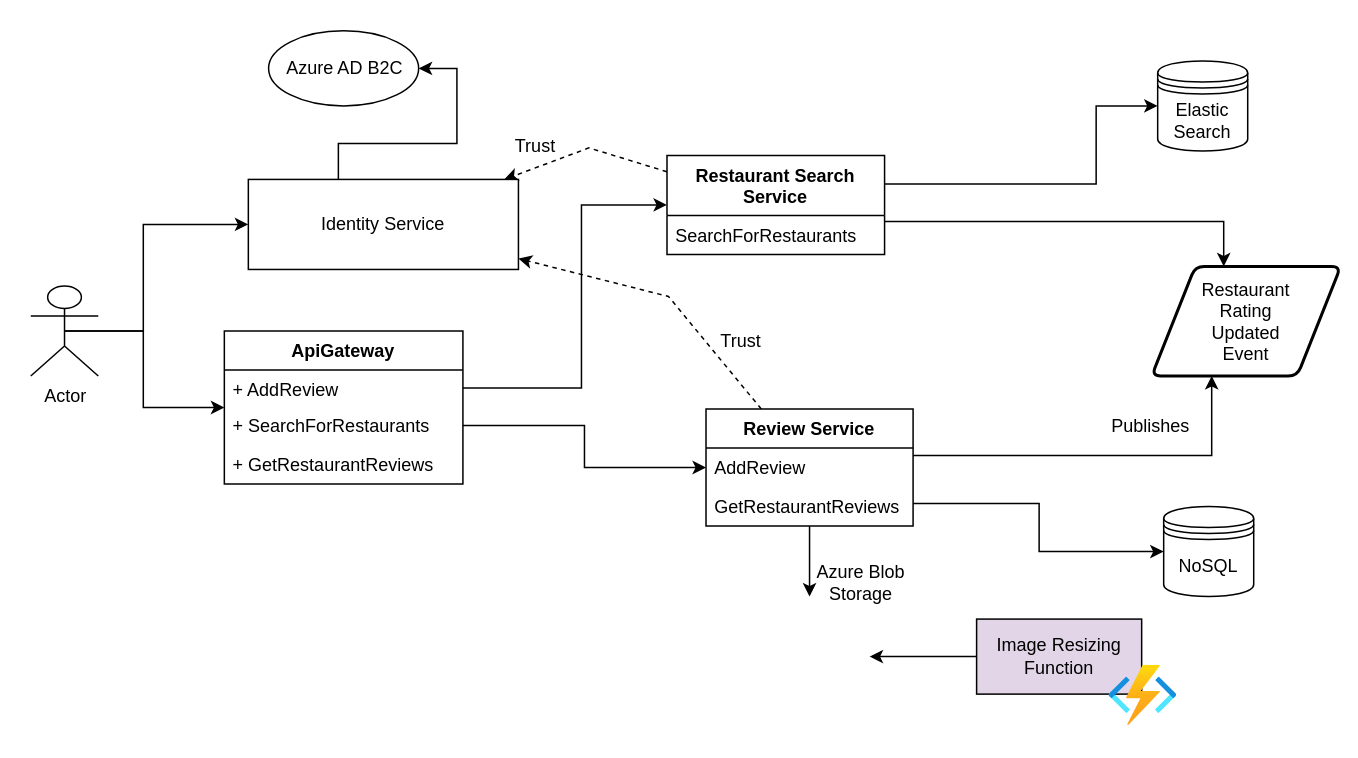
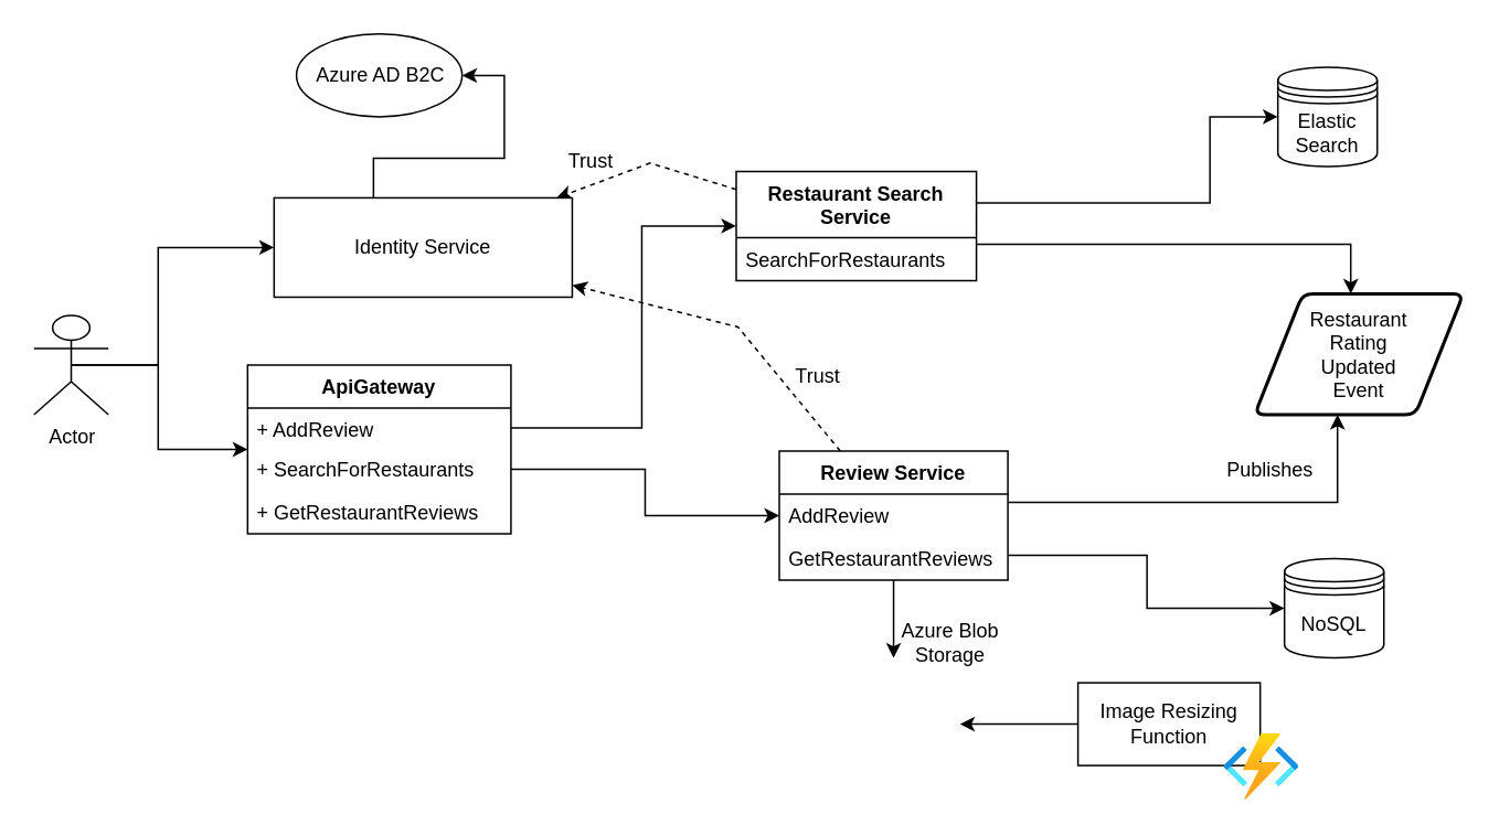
  <mxCell id="0" />
  <mxCell id="1" parent="0" />
  <mxCell id="2" value="Azure AD B2C" style="ellipse;html=1;dashed=0;whitespace=wrap;" parent="1" vertex="1"><mxGeometry x="178.5" y="20" width="100" height="50" as="geometry" /></mxCell>
  <mxCell id="3" style="edgeStyle=orthogonalEdgeStyle;rounded=0;orthogonalLoop=1;jettySize=auto;html=1;exitX=0.5;exitY=0.5;exitDx=0;exitDy=0;exitPerimeter=0;" parent="1" source="5" target="6" edge="1"><mxGeometry relative="1" as="geometry"><mxPoint x="145" y="352" as="targetPoint" /><Array as="points"><mxPoint x="95" y="220" /><mxPoint x="95" y="271" /></Array></mxGeometry></mxCell>
  <mxCell id="4" style="edgeStyle=orthogonalEdgeStyle;rounded=0;orthogonalLoop=1;jettySize=auto;html=1;exitX=0.5;exitY=0.5;exitDx=0;exitDy=0;exitPerimeter=0;" parent="1" source="5" target="20" edge="1"><mxGeometry relative="1" as="geometry"><Array as="points"><mxPoint x="95" y="220" /><mxPoint x="95" y="149" /></Array></mxGeometry></mxCell>
  <mxCell id="5" value="Actor" style="shape=umlActor;verticalLabelPosition=bottom;verticalAlign=top;html=1;outlineConnect=0;" parent="1" vertex="1"><mxGeometry x="20" y="190" width="45" height="60" as="geometry" /></mxCell>
  <mxCell id="6" value="ApiGateway" style="swimlane;fontStyle=1;align=center;verticalAlign=top;childLayout=stackLayout;horizontal=1;startSize=26;horizontalStack=0;resizeParent=1;resizeParentMax=0;resizeLast=0;collapsible=1;marginBottom=0;" parent="1" vertex="1"><mxGeometry x="149" y="220" width="159" height="102" as="geometry" /></mxCell>
  <mxCell id="7" value="+ AddReview" style="text;strokeColor=none;fillColor=none;align=left;verticalAlign=top;spacingLeft=4;spacingRight=4;overflow=hidden;rotatable=0;points=[[0,0.5],[1,0.5]];portConstraint=eastwest;fontStyle=0" parent="6" vertex="1"><mxGeometry y="26" width="159" height="24" as="geometry" /></mxCell>
  <mxCell id="8" value="+ SearchForRestaurants" style="text;strokeColor=none;fillColor=none;align=left;verticalAlign=top;spacingLeft=4;spacingRight=4;overflow=hidden;rotatable=0;points=[[0,0.5],[1,0.5]];portConstraint=eastwest;" parent="6" vertex="1"><mxGeometry y="50" width="159" height="26" as="geometry" /></mxCell>
  <mxCell id="9" value="+ GetRestaurantReviews" style="text;strokeColor=none;fillColor=none;align=left;verticalAlign=top;spacingLeft=4;spacingRight=4;overflow=hidden;rotatable=0;points=[[0,0.5],[1,0.5]];portConstraint=eastwest;" parent="6" vertex="1"><mxGeometry y="76" width="159" height="26" as="geometry" /></mxCell>
  <mxCell id="10" value="Trust" style="text;html=1;align=center;verticalAlign=middle;resizable=0;points=[];autosize=1;strokeColor=none;fillColor=none;" parent="1" vertex="1"><mxGeometry x="473" y="217" width="40" height="20" as="geometry" /></mxCell>
  <mxCell id="11" value="Trust" style="text;html=1;align=center;verticalAlign=middle;resizable=0;points=[];autosize=1;strokeColor=none;fillColor=none;" vertex="1" parent="1"><mxGeometry x="336" y="87" width="40" height="20" as="geometry" /></mxCell>
  <mxCell id="12" value="" style="html=1;labelBackgroundColor=#ffffff;startArrow=none;startFill=0;startSize=6;endArrow=classic;endFill=1;endSize=6;jettySize=auto;orthogonalLoop=1;strokeWidth=1;dashed=1;fontSize=14;rounded=0;" parent="1" source="35" target="20" edge="1"><mxGeometry width="60" height="60" relative="1" as="geometry"><mxPoint x="467" y="117.444" as="sourcePoint" /><mxPoint x="284" y="227" as="targetPoint" /><Array as="points"><mxPoint x="392" y="98" /></Array></mxGeometry></mxCell>
  <mxCell id="13" value="" style="html=1;labelBackgroundColor=#ffffff;startArrow=none;startFill=0;startSize=6;endArrow=classic;endFill=1;endSize=6;jettySize=auto;orthogonalLoop=1;strokeWidth=1;dashed=1;fontSize=14;rounded=0;" edge="1" parent="1" source="32" target="20"><mxGeometry width="60" height="60" relative="1" as="geometry"><mxPoint x="507.33" y="276" as="sourcePoint" /><mxPoint x="259" y="31.97" as="targetPoint" /><Array as="points"><mxPoint x="445" y="197" /></Array></mxGeometry></mxCell>
  <mxCell id="14" value="" style="shape=image;html=1;verticalAlign=top;verticalLabelPosition=bottom;labelBackgroundColor=#ffffff;imageAspect=0;aspect=fixed;image=https://cdn2.iconfinder.com/data/icons/competitive-strategy-and-corporate-training/512/198_Binary_code_coding_data_document_app_development-128.png;fillColor=none;" parent="1" vertex="1"><mxGeometry x="499" y="397" width="80" height="80" as="geometry" /></mxCell>
  <mxCell id="15" value="Azure Blob&lt;br&gt;Storage" style="text;html=1;align=center;verticalAlign=middle;resizable=0;points=[];autosize=1;strokeColor=none;fillColor=none;" parent="1" vertex="1"><mxGeometry x="538" y="373" width="70" height="30" as="geometry" /></mxCell>
  <mxCell id="16" style="edgeStyle=orthogonalEdgeStyle;rounded=0;orthogonalLoop=1;jettySize=auto;html=1;" parent="1" source="17" target="14" edge="1"><mxGeometry relative="1" as="geometry"><Array as="points" /></mxGeometry></mxCell>
- <mxCell id="17" value="Image Resizing&lt;br&gt;Function" style="html=1;fillColor=#e1d5e7;" parent="1" vertex="1"><mxGeometry x="650.33" y="412" width="110" height="50" as="geometry" /></mxCell>
+ <mxCell id="17" value="Image Resizing&lt;br&gt;Function" style="html=1;" parent="1" vertex="1"><mxGeometry x="650.33" y="412" width="110" height="50" as="geometry" /></mxCell>
  <mxCell id="18" value="" style="aspect=fixed;html=1;points=[];align=center;image;fontSize=12;image=img/lib/azure2/iot/Function_Apps.svg;" parent="1" vertex="1"><mxGeometry x="738.67" y="443" width="45.33" height="40" as="geometry" /></mxCell>
  <mxCell id="19" style="edgeStyle=orthogonalEdgeStyle;rounded=0;orthogonalLoop=1;jettySize=auto;html=1;" edge="1" parent="1" source="20" target="2"><mxGeometry relative="1" as="geometry"><Array as="points"><mxPoint x="225" y="95" /><mxPoint x="304" y="95" /><mxPoint x="304" y="45" /></Array></mxGeometry></mxCell>
  <mxCell id="20" value="Identity Service" style="whiteSpace=wrap;html=1;" vertex="1" parent="1"><mxGeometry x="165" y="119" width="180" height="60" as="geometry" /></mxCell>
  <mxCell id="21" style="edgeStyle=orthogonalEdgeStyle;rounded=0;orthogonalLoop=1;jettySize=auto;html=1;" edge="1" parent="1" source="32" target="27"><mxGeometry relative="1" as="geometry"><mxPoint x="591" y="306" as="sourcePoint" /><Array as="points"><mxPoint x="692" y="335" /><mxPoint x="692" y="367" /></Array></mxGeometry></mxCell>
  <mxCell id="22" style="edgeStyle=orthogonalEdgeStyle;rounded=0;orthogonalLoop=1;jettySize=auto;html=1;" edge="1" parent="1" source="32" target="14"><mxGeometry relative="1" as="geometry"><mxPoint x="531" y="336" as="sourcePoint" /></mxGeometry></mxCell>
  <mxCell id="23" style="edgeStyle=orthogonalEdgeStyle;rounded=0;orthogonalLoop=1;jettySize=auto;html=1;" edge="1" parent="1" source="32" target="30"><mxGeometry relative="1" as="geometry"><mxPoint x="591" y="320" as="sourcePoint" /><Array as="points"><mxPoint x="807" y="303" /></Array></mxGeometry></mxCell>
  <mxCell id="24" style="edgeStyle=orthogonalEdgeStyle;rounded=0;orthogonalLoop=1;jettySize=auto;html=1;" edge="1" parent="1" source="35" target="26"><mxGeometry relative="1" as="geometry"><mxPoint x="587" y="133" as="sourcePoint" /><Array as="points"><mxPoint x="730" y="122" /></Array></mxGeometry></mxCell>
  <mxCell id="25" style="edgeStyle=orthogonalEdgeStyle;rounded=0;orthogonalLoop=1;jettySize=auto;html=1;" edge="1" parent="1" source="35" target="30"><mxGeometry relative="1" as="geometry"><mxPoint x="587" y="133" as="sourcePoint" /><Array as="points"><mxPoint x="815" y="147" /></Array></mxGeometry></mxCell>
  <mxCell id="26" value="Elastic&lt;br&gt;Search" style="shape=datastore;whiteSpace=wrap;html=1;" vertex="1" parent="1"><mxGeometry x="771" y="40" width="60" height="60" as="geometry" /></mxCell>
  <mxCell id="27" value="NoSQL" style="shape=datastore;whiteSpace=wrap;html=1;" vertex="1" parent="1"><mxGeometry x="775" y="337" width="60" height="60" as="geometry" /></mxCell>
  <mxCell id="28" style="edgeStyle=orthogonalEdgeStyle;rounded=0;orthogonalLoop=1;jettySize=auto;html=1;" edge="1" parent="1" source="8" target="32"><mxGeometry relative="1" as="geometry"><mxPoint x="471" y="306" as="targetPoint" /></mxGeometry></mxCell>
  <mxCell id="29" style="edgeStyle=orthogonalEdgeStyle;rounded=0;orthogonalLoop=1;jettySize=auto;html=1;" edge="1" parent="1" source="7" target="35"><mxGeometry relative="1" as="geometry"><mxPoint x="467" y="133" as="targetPoint" /><Array as="points"><mxPoint x="387" y="258" /><mxPoint x="387" y="136" /></Array></mxGeometry></mxCell>
- <mxCell id="30" value="Restaurant&lt;br&gt;Rating&lt;br&gt;Updated&lt;br&gt;Event" style="shape=parallelogram;html=1;strokeWidth=2;perimeter=parallelogramPerimeter;whiteSpace=wrap;rounded=1;arcSize=12;size=0.23;" vertex="1" parent="1"><mxGeometry x="767" y="177" width="126" height="73" as="geometry" /></mxCell>
+ <mxCell id="30" value="Restaurant&lt;br&gt;Rating&lt;br&gt;Updated&lt;br&gt;Event" style="shape=parallelogram;html=1;strokeWidth=2;perimeter=parallelogramPerimeter;whiteSpace=wrap;rounded=1;arcSize=12;size=0.23;" vertex="1" parent="1"><mxGeometry x="757" y="177" width="126" height="73" as="geometry" /></mxCell>
  <mxCell id="31" value="Publishes" style="text;html=1;align=center;verticalAlign=middle;resizable=0;points=[];autosize=1;strokeColor=none;fillColor=none;" vertex="1" parent="1"><mxGeometry x="735" y="275" width="62" height="18" as="geometry" /></mxCell>
  <mxCell id="32" value="Review Service" style="swimlane;fontStyle=1;align=center;verticalAlign=top;childLayout=stackLayout;horizontal=1;startSize=26;horizontalStack=0;resizeParent=1;resizeParentMax=0;resizeLast=0;collapsible=1;marginBottom=0;" vertex="1" parent="1"><mxGeometry x="470" y="272" width="138" height="78" as="geometry" /></mxCell>
  <mxCell id="33" value="AddReview" style="text;strokeColor=none;fillColor=none;align=left;verticalAlign=top;spacingLeft=4;spacingRight=4;overflow=hidden;rotatable=0;points=[[0,0.5],[1,0.5]];portConstraint=eastwest;" vertex="1" parent="32"><mxGeometry y="26" width="138" height="26" as="geometry" /></mxCell>
  <mxCell id="34" value="GetRestaurantReviews" style="text;strokeColor=none;fillColor=none;align=left;verticalAlign=top;spacingLeft=4;spacingRight=4;overflow=hidden;rotatable=0;points=[[0,0.5],[1,0.5]];portConstraint=eastwest;" vertex="1" parent="32"><mxGeometry y="52" width="138" height="26" as="geometry" /></mxCell>
  <mxCell id="35" value="Restaurant Search&#10;Service" style="swimlane;fontStyle=1;align=center;verticalAlign=top;childLayout=stackLayout;horizontal=1;startSize=40;horizontalStack=0;resizeParent=1;resizeParentMax=0;resizeLast=0;collapsible=1;marginBottom=0;" vertex="1" parent="1"><mxGeometry x="444" y="103" width="145" height="66" as="geometry" /></mxCell>
  <mxCell id="36" value="SearchForRestaurants" style="text;strokeColor=none;fillColor=none;align=left;verticalAlign=top;spacingLeft=4;spacingRight=4;overflow=hidden;rotatable=0;points=[[0,0.5],[1,0.5]];portConstraint=eastwest;" vertex="1" parent="35"><mxGeometry y="40" width="145" height="26" as="geometry" /></mxCell>
